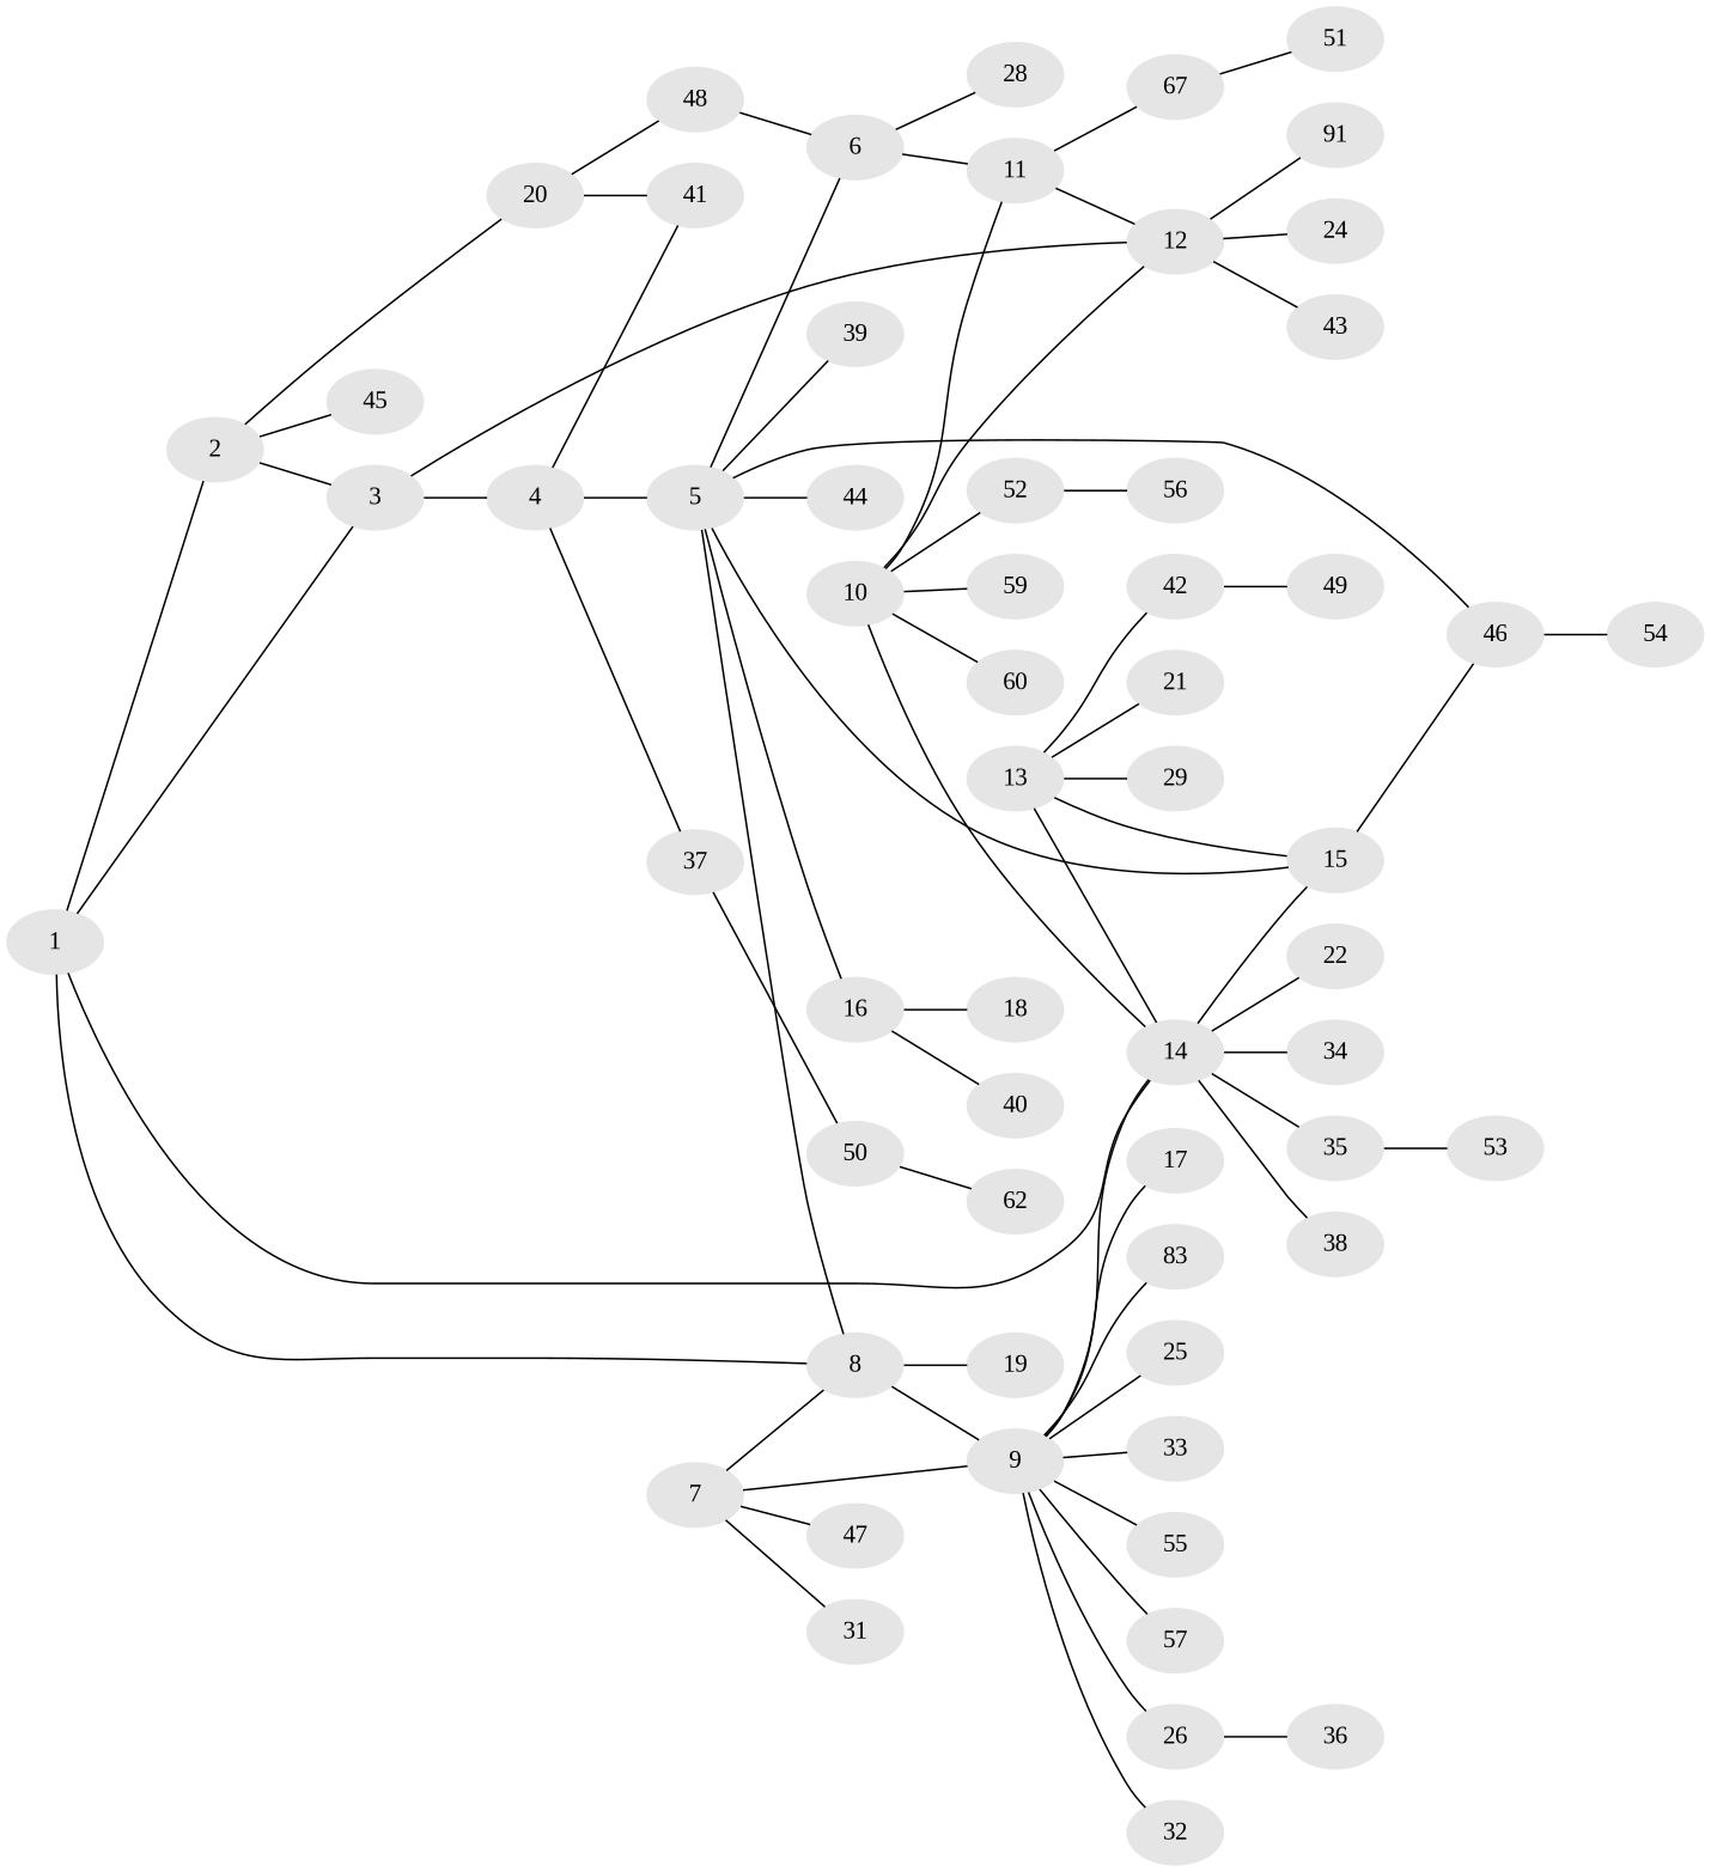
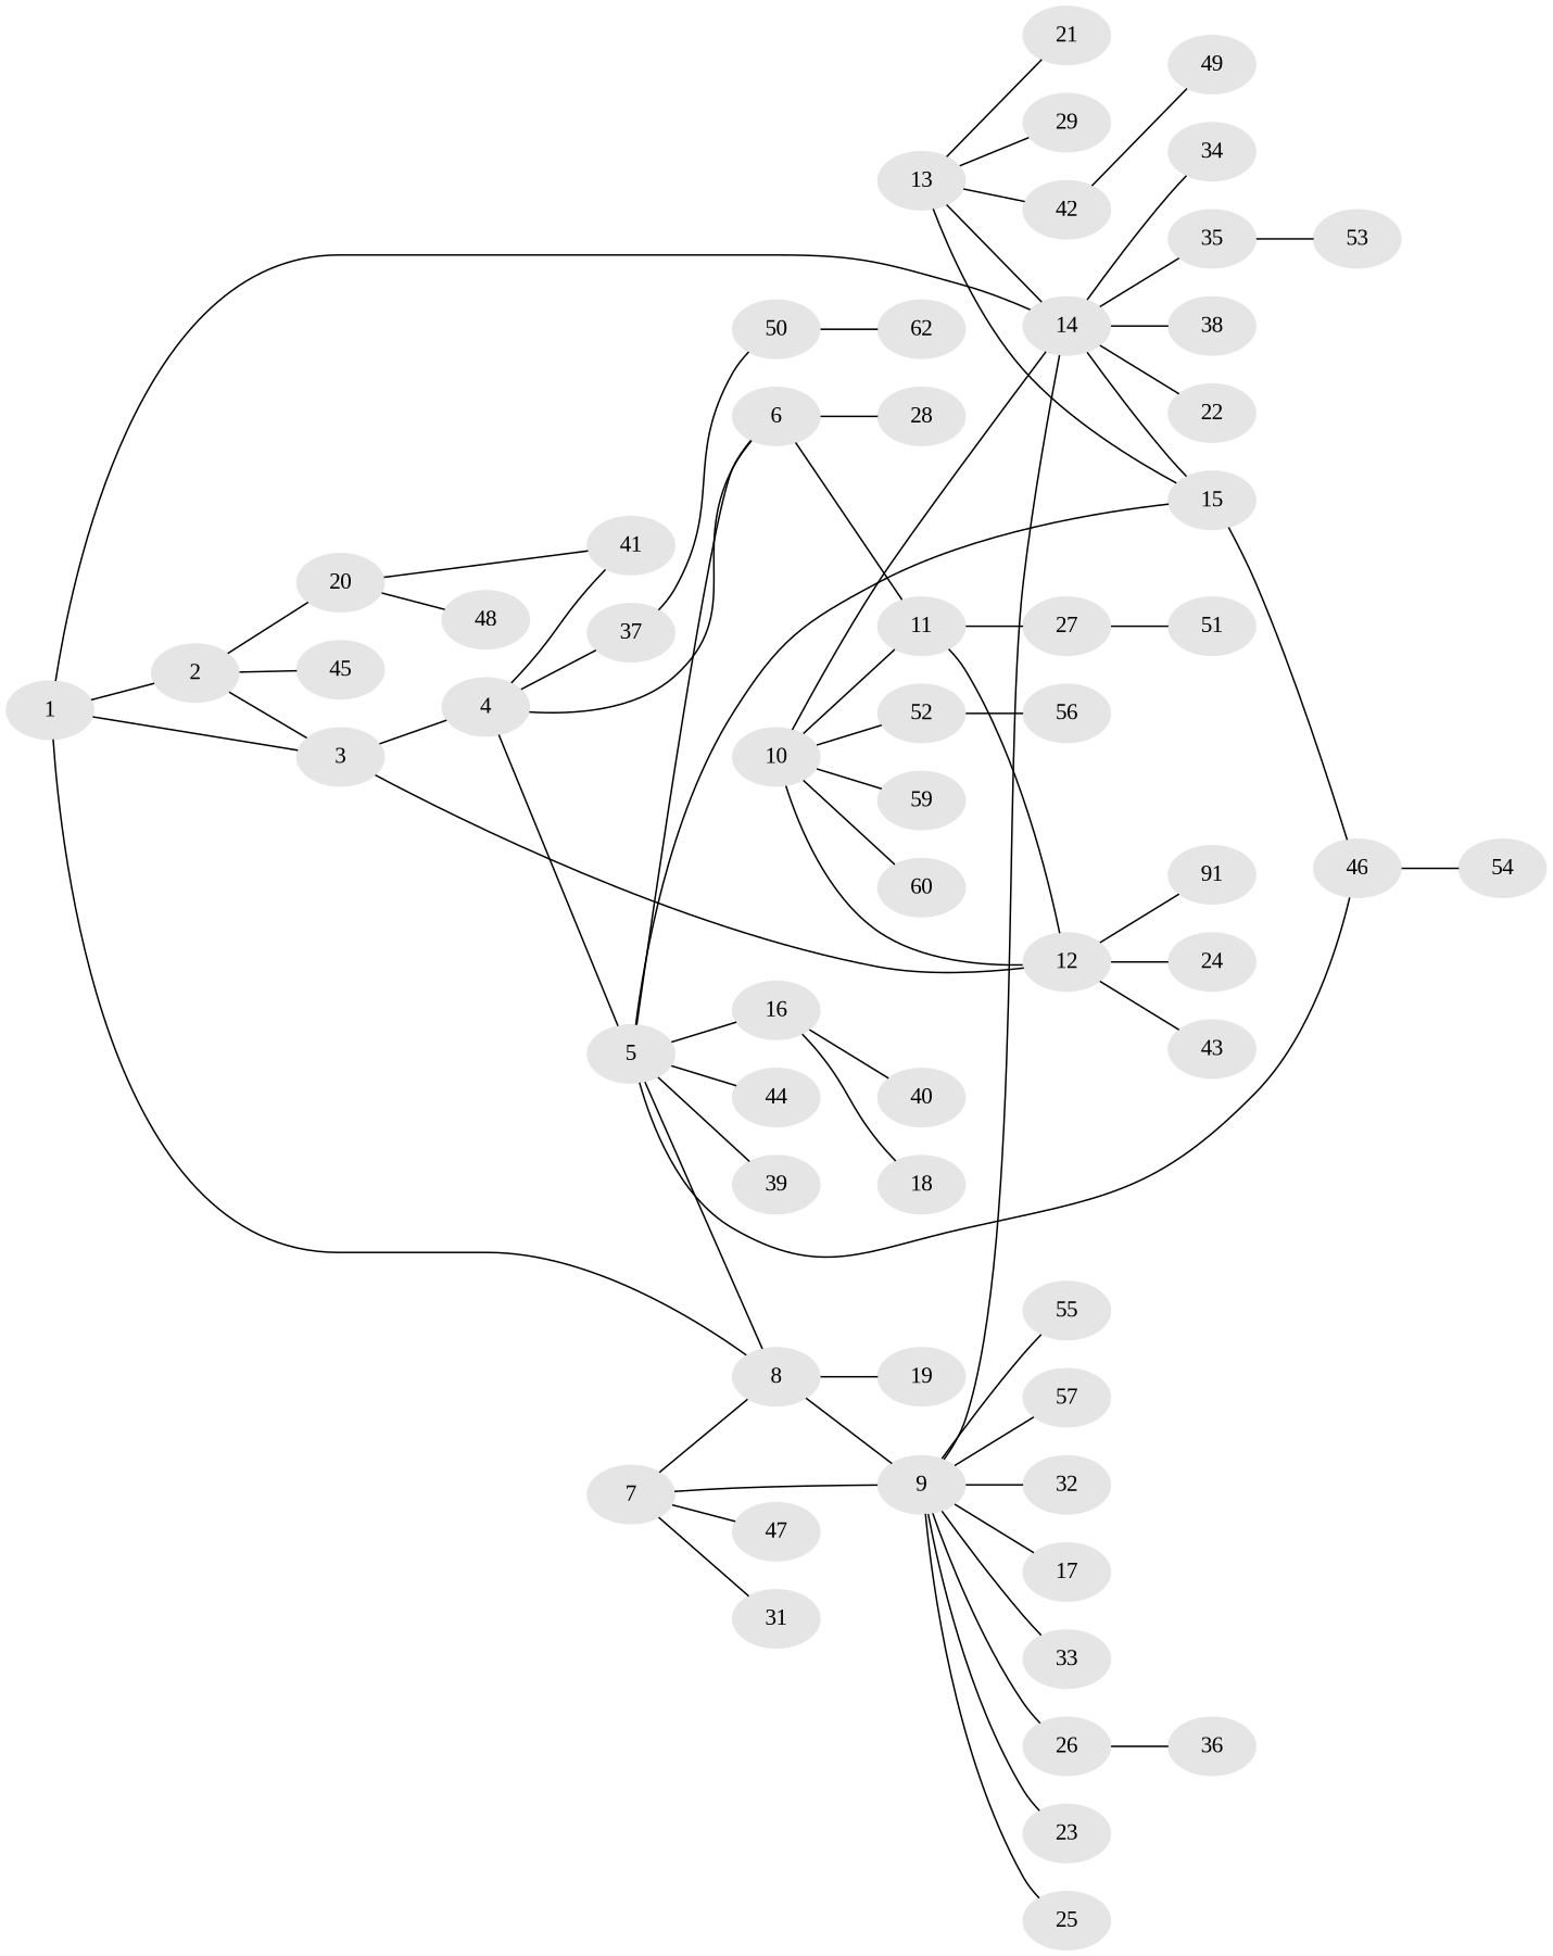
  graph {
    fontname="Liberation Serif"
    rankdir=LR
    node [color=gray90 fontname="Liberation Serif" style=filled]
    edge [fontname="Liberation Serif"]
    1
    2
    3
    8
    14
    20
    45
    4
    12
    9
    19
    15
    22
    34
    35
    38
    41
    48
    5
    6
    37
    24
    43
    n24 [label=91]
    16
    39
    44
    46
    11
    28
    50
    18
    40
    54
-   27 [label=67]
+   27
    7
    31
    47
    17
-   23 [label=83]
+   23
    25
    26
    32
    33
    55
    57
    36
    10
    52
    59
    60
    56
    51
    13
    21
    29
    42
    49
    53
    62
    1 -- 2
    1 -- 3
    1 -- 8
    1 -- 14
    2 -- 3
    2 -- 20
    2 -- 45
    3 -- 4
    3 -- 12
    8 -- 9
    8 -- 19
    14 -- 15
    14 -- 22
    14 -- 34
    14 -- 35
    14 -- 38
    20 -- 41
    20 -- 48
    4 -- 41
    4 -- 5
-   48 -- 6
+   4 -- 6
    4 -- 37
    12 -- 24
    12 -- 43
    12 -- n24
    9 -- 14
    9 -- 17
    9 -- 23
    9 -- 25
    9 -- 26
    9 -- 32
    9 -- 33
    9 -- 55
    9 -- 57
    15 -- 46
    35 -- 53
    5 -- 8
    5 -- 15
    5 -- 6
    5 -- 16
    5 -- 39
    5 -- 44
    5 -- 46
    6 -- 11
    6 -- 28
    37 -- 50
    16 -- 18
    16 -- 40
    46 -- 54
    11 -- 12
    11 -- 27
    50 -- 62
    27 -- 51
    7 -- 8
    7 -- 9
    7 -- 31
    7 -- 47
    26 -- 36
    10 -- 14
    10 -- 12
    10 -- 11
    10 -- 52
    10 -- 59
    10 -- 60
    52 -- 56
    13 -- 14
    13 -- 15
    13 -- 21
    13 -- 29
    13 -- 42
    42 -- 49
  }
